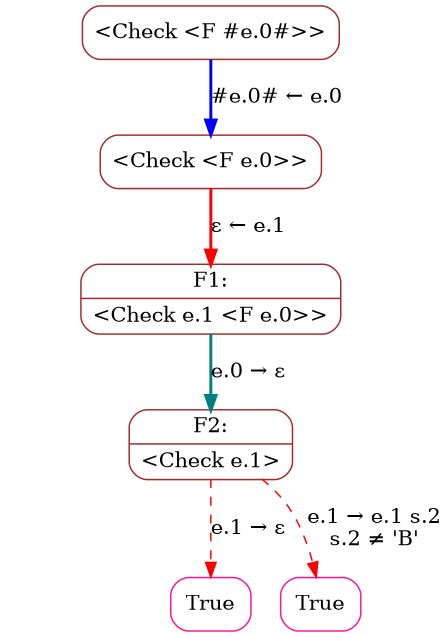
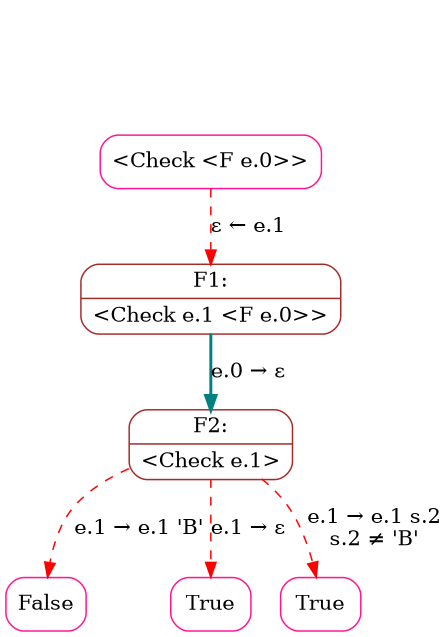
  digraph {
    node [color=brown shape=box style=rounded]
    edge [color=red style=dashed]
-   n1 [label="<Check <F #e.0#>>"]
-   n2 [label="<Check <F e.0>>"]
+   n2 [color=deeppink label="<Check <F e.0>>"]
    n3 [label="{F1:|\<Check e.1 \<F e.0\>\>}" shape=record]
    n4 [label="{F2:|\<Check e.1\>}" shape=record]
+   n5 [color=deeppink label=False]
    n6 [color=deeppink label=True]
    n7 [color=deeppink label=True]
-   n1 -> n2 [color=blue label="#e.0# ← e.0" style=bold]
-   n2 -> n3 [label="ε ← e.1" style=bold]
+   n2 -> n3 [label="ε ← e.1"]
    n3 -> n4 [color=teal label="e.0 → ε" style=bold]
+   n4 -> n5 [label="e.1 → e.1 'B'"]
    n4 -> n6 [label="e.1 → ε"]
    n4 -> n7 [label="e.1 → e.1 s.2\ns.2 ≠ 'B'"]
  }
